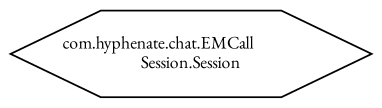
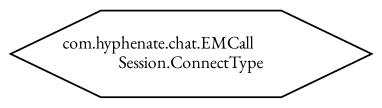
  digraph {
    rankdir=LR
    fontname="EB Garamond"
-   n1 [color=black fillcolor=white fontname="EB Garamond" fontsize=10 height=0.2 label="com.hyphenate.chat.EMCall\lSession.Session" shape=hexagon style=filled width=0.4]
+   n1 [color=black fillcolor=white fontname="EB Garamond" fontsize=10 height=0.2 label="com.hyphenate.chat.EMCall\lSession.ConnectType" shape=hexagon style=filled width=0.4]
  }
